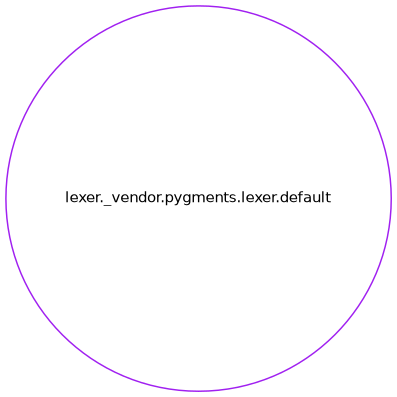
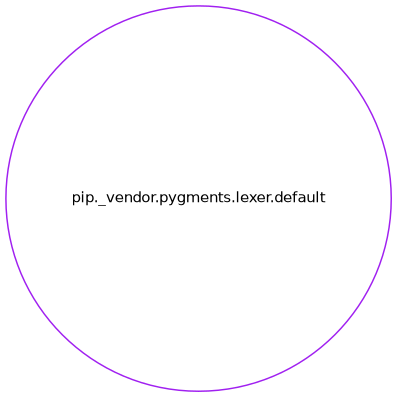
  digraph {
    rankdir=LR
-   n1 [color=purple fillcolor=white fontname=Helvetica fontsize=10 height=0.2 label="lexer._vendor.pygments.lexer.default" shape=circle style=filled width=0.4]
+   n1 [color=purple fillcolor=white fontname=Helvetica fontsize=10 height=0.2 label="pip._vendor.pygments.lexer.default" shape=circle style=filled width=0.4]
  }
